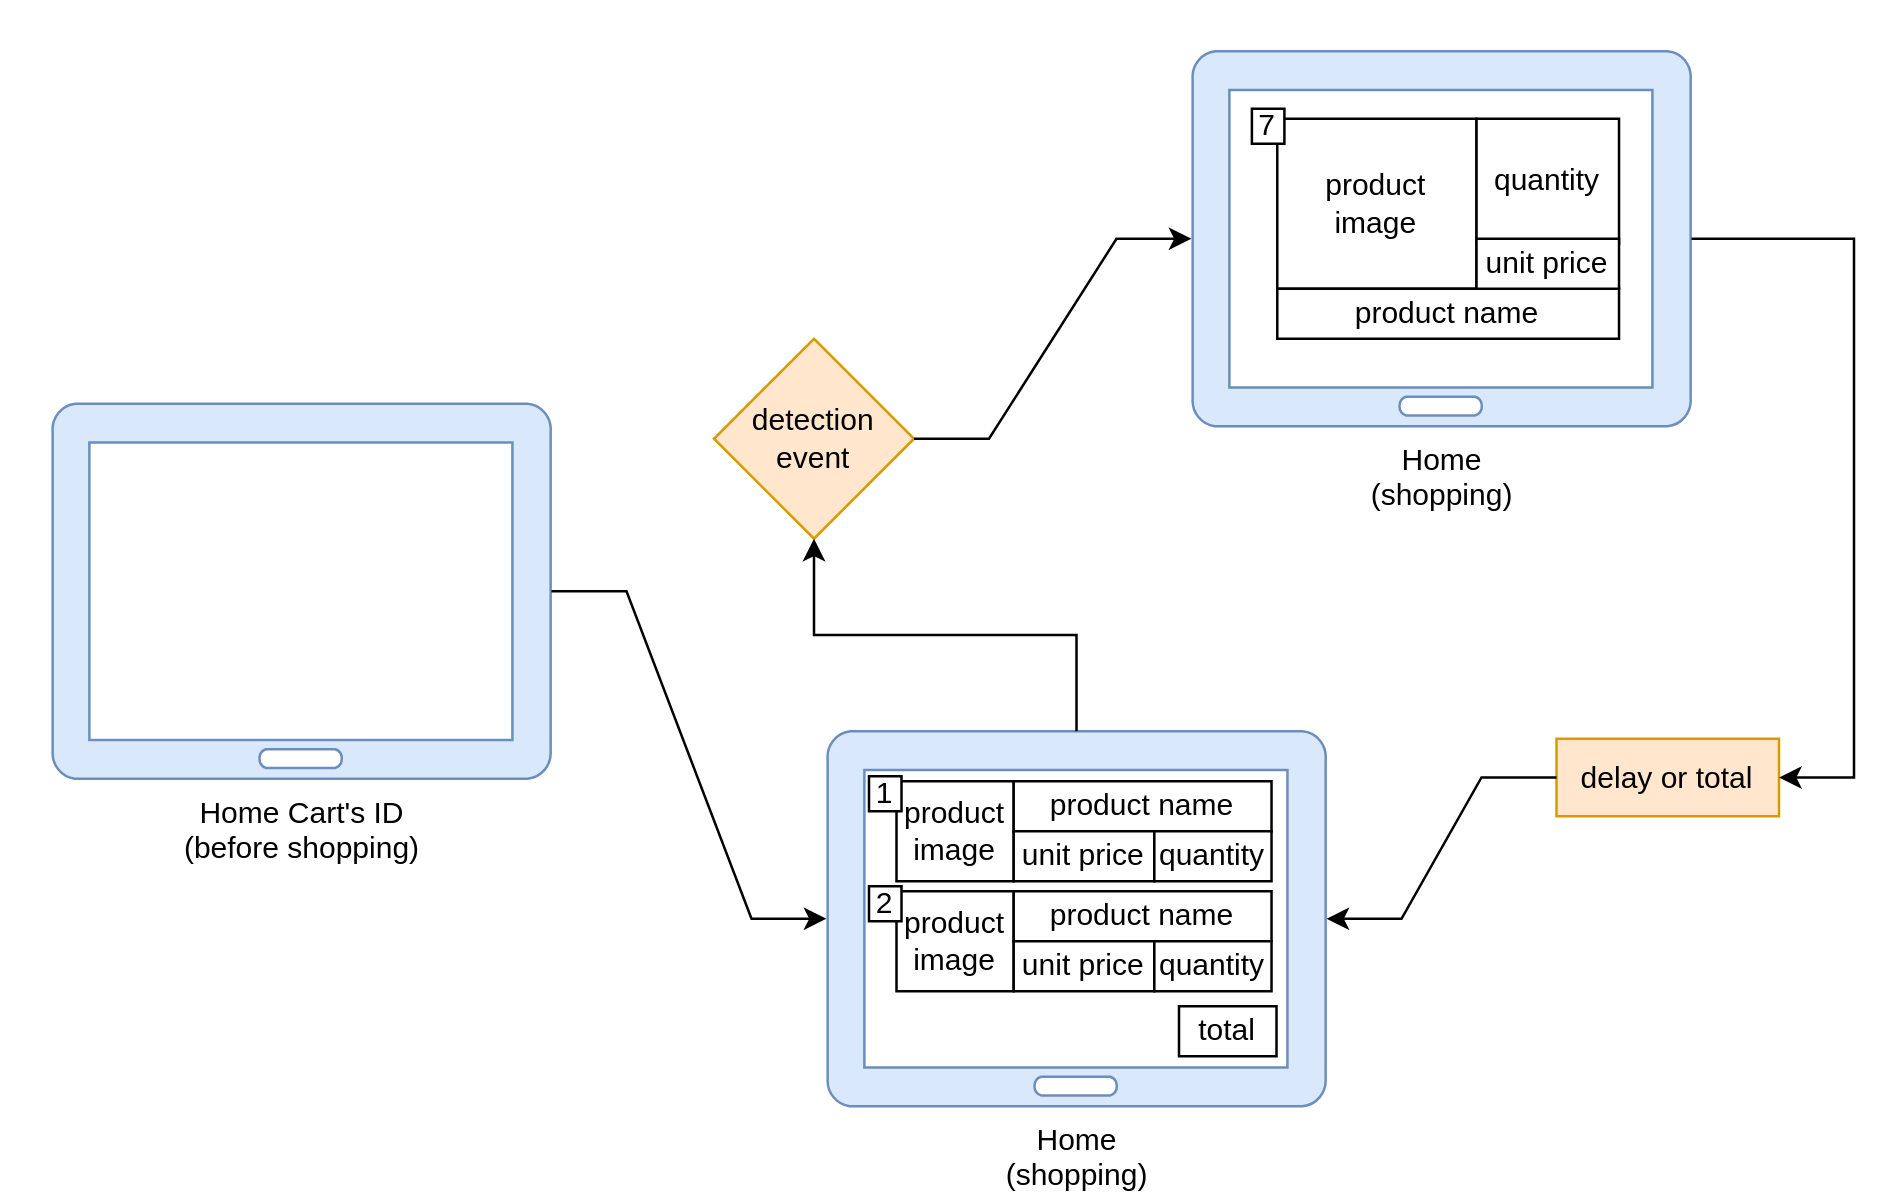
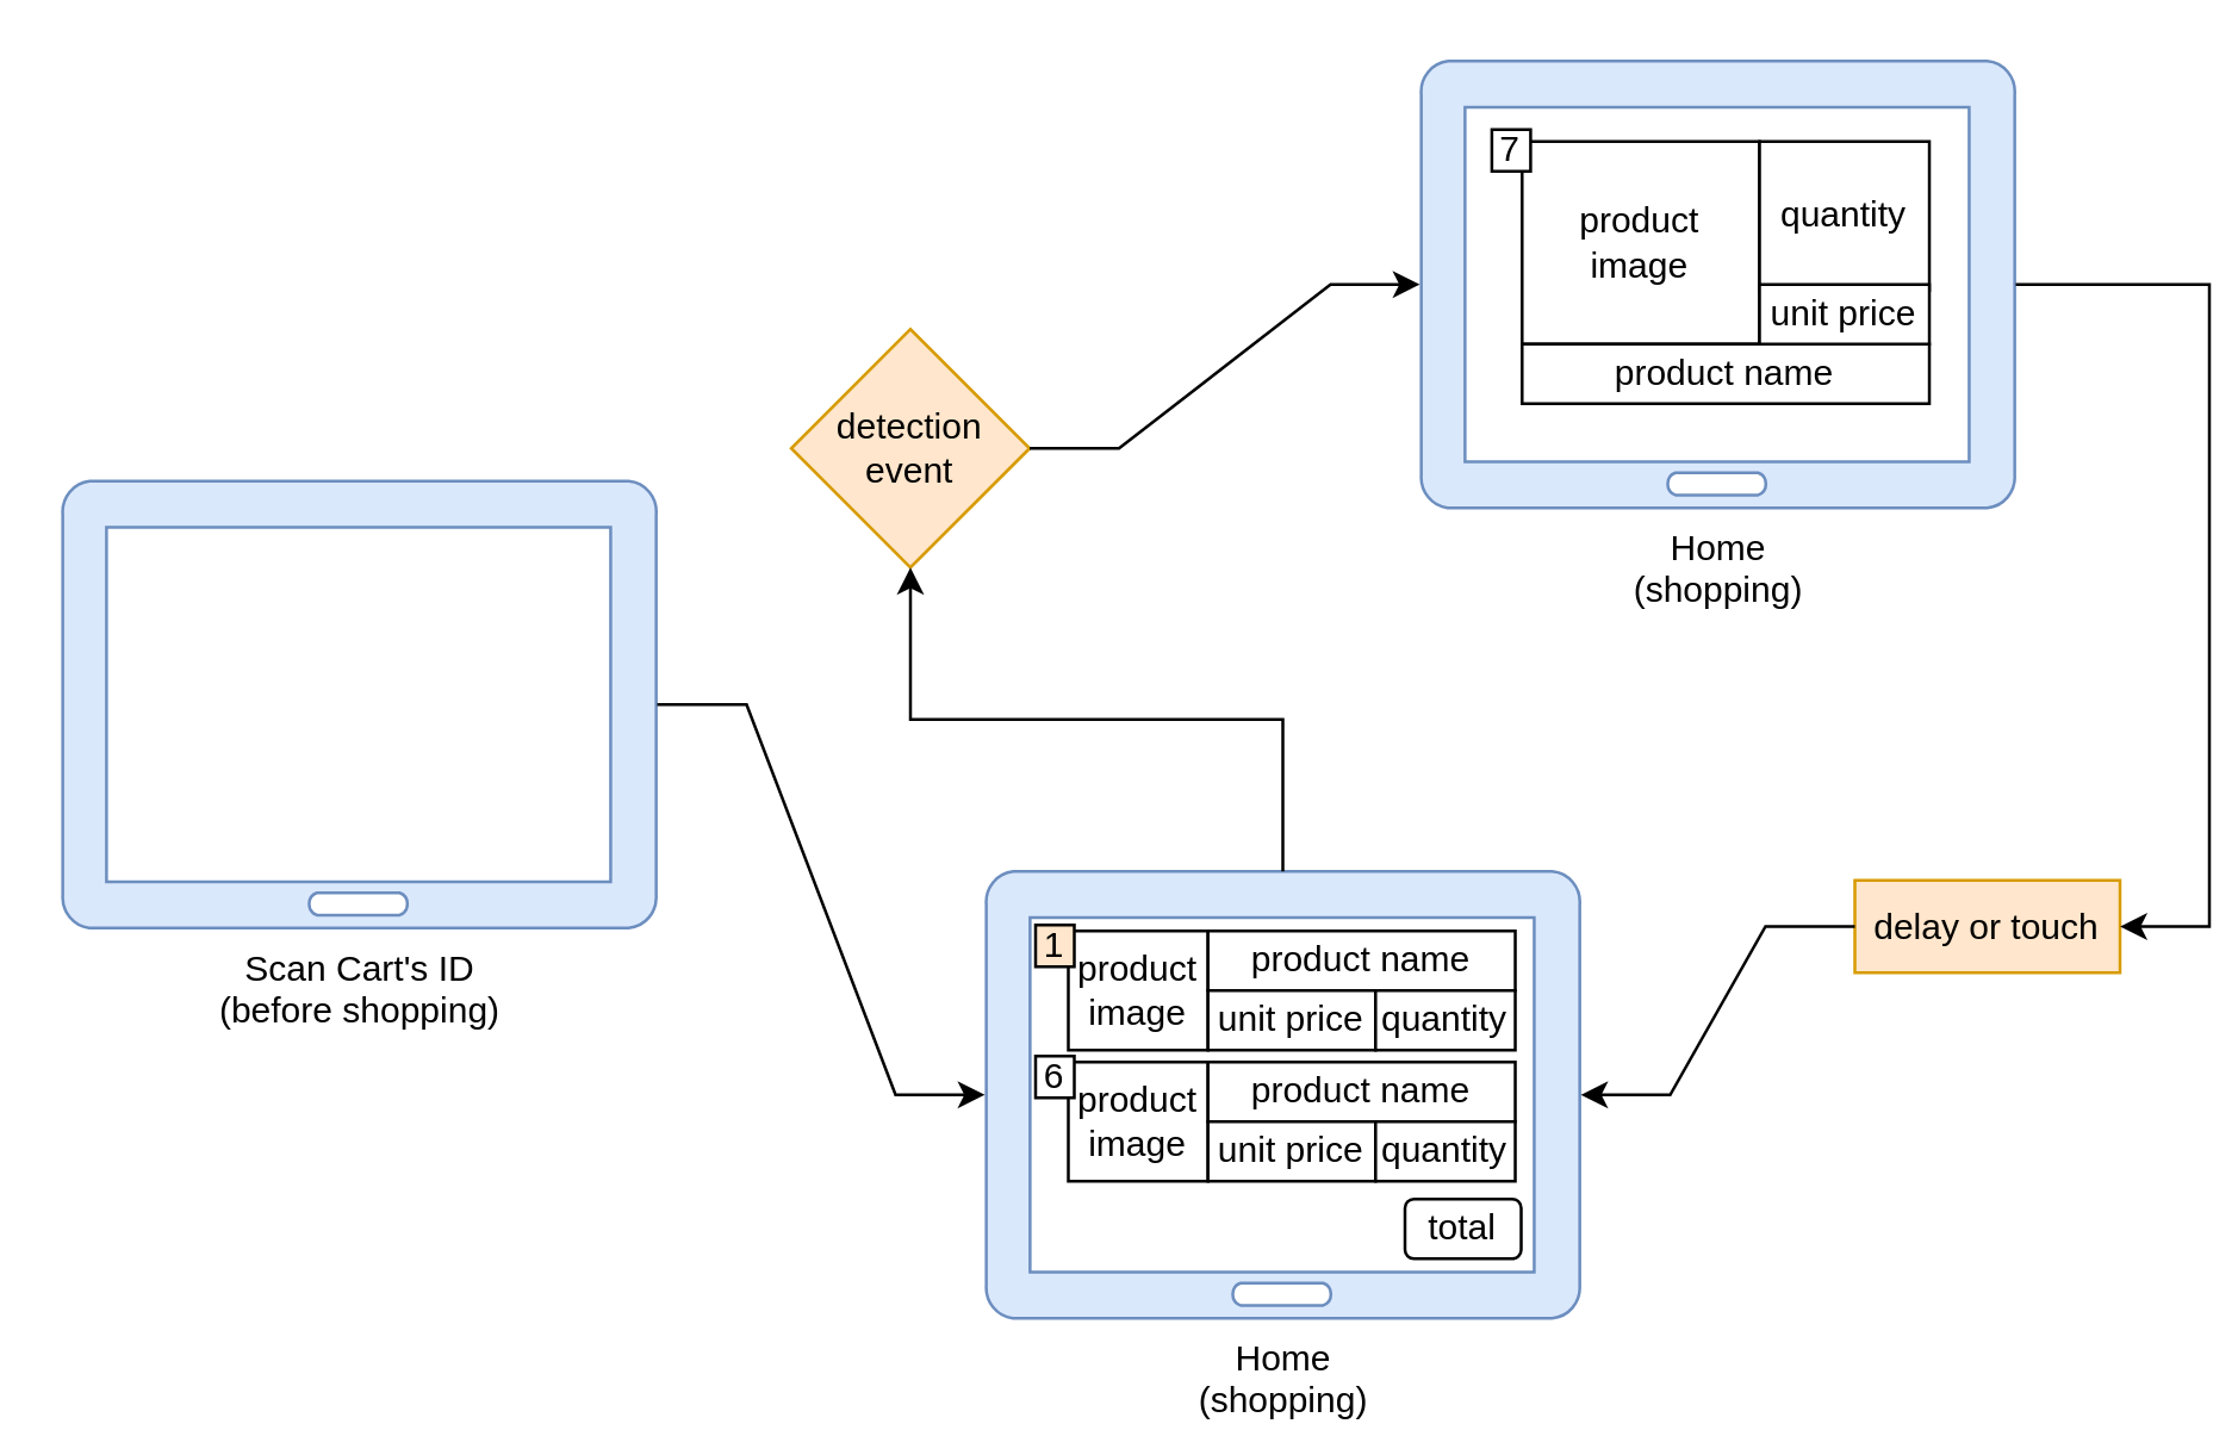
  <mxCell id="0" />
  <mxCell id="1" parent="0" />
- <mxCell id="2" value="Home Cart's ID&lt;br&gt;(before shopping)" style="verticalLabelPosition=bottom;html=1;verticalAlign=top;align=center;strokeColor=#6c8ebf;fillColor=#dae8fc;shape=mxgraph.azure.tablet;pointerEvents=1;" parent="1" vertex="1"><mxGeometry x="20" y="161" width="200" height="150" as="geometry" /></mxCell>
+ <mxCell id="2" value="Scan Cart's ID&lt;br&gt;(before shopping)" style="verticalLabelPosition=bottom;html=1;verticalAlign=top;align=center;strokeColor=#6c8ebf;fillColor=#dae8fc;shape=mxgraph.azure.tablet;pointerEvents=1;" parent="1" vertex="1"><mxGeometry x="20" y="161" width="200" height="150" as="geometry" /></mxCell>
  <mxCell id="3" value="" style="shape=image;verticalLabelPosition=bottom;labelBackgroundColor=default;verticalAlign=top;aspect=fixed;imageAspect=0;image=https://upload.wikimedia.org/wikipedia/commons/thumb/b/b8/Qr-1.svg/220px-Qr-1.svg.png;" parent="1" vertex="1"><mxGeometry x="75" y="191" width="90" height="90" as="geometry" /></mxCell>
  <mxCell id="4" value="Home&lt;br&gt;(shopping)" style="verticalLabelPosition=bottom;html=1;verticalAlign=top;align=center;strokeColor=#6c8ebf;fillColor=#dae8fc;shape=mxgraph.azure.tablet;pointerEvents=1;" parent="1" vertex="1"><mxGeometry x="330" y="292" width="200" height="150" as="geometry" /></mxCell>
- <mxCell id="5" value="total" style="rounded=0;whiteSpace=wrap;html=1;" parent="1" vertex="1"><mxGeometry x="471" y="402" width="39" height="20" as="geometry" /></mxCell>
+ <mxCell id="5" value="total" style="whiteSpace=wrap;html=1;rounded=1;" parent="1" vertex="1"><mxGeometry x="471" y="402" width="39" height="20" as="geometry" /></mxCell>
  <mxCell id="6" value="product&lt;br&gt;image" style="rounded=0;whiteSpace=wrap;html=1;" parent="1" vertex="1"><mxGeometry x="358" y="312" width="46.875" height="40" as="geometry" /></mxCell>
  <mxCell id="7" value="product name" style="rounded=0;whiteSpace=wrap;html=1;" parent="1" vertex="1"><mxGeometry x="404.875" y="312" width="103.125" height="20" as="geometry" /></mxCell>
  <mxCell id="8" value="unit price" style="rounded=0;whiteSpace=wrap;html=1;" parent="1" vertex="1"><mxGeometry x="404.875" y="332" width="56.25" height="20" as="geometry" /></mxCell>
  <mxCell id="9" value="quantity" style="rounded=0;whiteSpace=wrap;html=1;" parent="1" vertex="1"><mxGeometry x="461.125" y="332" width="46.875" height="20" as="geometry" /></mxCell>
  <mxCell id="10" value="product&lt;br&gt;image" style="rounded=0;whiteSpace=wrap;html=1;" parent="1" vertex="1"><mxGeometry x="358" y="356" width="46.875" height="40" as="geometry" /></mxCell>
  <mxCell id="11" value="product name" style="rounded=0;whiteSpace=wrap;html=1;" parent="1" vertex="1"><mxGeometry x="404.875" y="356" width="103.125" height="20" as="geometry" /></mxCell>
  <mxCell id="12" value="unit price" style="rounded=0;whiteSpace=wrap;html=1;" parent="1" vertex="1"><mxGeometry x="404.875" y="376" width="56.25" height="20" as="geometry" /></mxCell>
  <mxCell id="13" value="quantity" style="rounded=0;whiteSpace=wrap;html=1;" parent="1" vertex="1"><mxGeometry x="461.125" y="376" width="46.875" height="20" as="geometry" /></mxCell>
- <mxCell id="14" value="2" style="rounded=0;whiteSpace=wrap;html=1;" parent="1" vertex="1"><mxGeometry x="347" y="354" width="13" height="14" as="geometry" /></mxCell>
- <mxCell id="15" value="1" style="rounded=0;whiteSpace=wrap;html=1;" parent="1" vertex="1"><mxGeometry x="347" y="310" width="13" height="14" as="geometry" /></mxCell>
- <mxCell id="16" value="detection&lt;br&gt;event" style="rhombus;whiteSpace=wrap;html=1;fillColor=#ffe6cc;strokeColor=#d79b00;direction=south;" vertex="1" parent="1"><mxGeometry x="285" y="135" width="80" height="80" as="geometry" /></mxCell>
+ <mxCell id="14" value="6" style="rounded=0;whiteSpace=wrap;html=1;" parent="1" vertex="1"><mxGeometry x="347" y="354" width="13" height="14" as="geometry" /></mxCell>
+ <mxCell id="15" value="1" style="rounded=0;whiteSpace=wrap;html=1;fillColor=#ffe6cc;" parent="1" vertex="1"><mxGeometry x="347" y="310" width="13" height="14" as="geometry" /></mxCell>
+ <mxCell id="16" value="detection&lt;br&gt;event" style="rhombus;whiteSpace=wrap;html=1;fillColor=#ffe6cc;strokeColor=#d79b00;direction=south;" vertex="1" parent="1"><mxGeometry x="265" y="110" width="80" height="80" as="geometry" /></mxCell>
  <mxCell id="17" value="" style="endArrow=classic;html=1;rounded=0;edgeStyle=orthogonalEdgeStyle;" edge="1" parent="1" target="16" source="4"><mxGeometry width="50" height="50" relative="1" as="geometry"><mxPoint x="460" y="36" as="sourcePoint" /><mxPoint x="439" y="-78" as="targetPoint" /></mxGeometry></mxCell>
  <mxCell id="18" value="" style="endArrow=classic;html=1;rounded=0;edgeStyle=entityRelationEdgeStyle;" edge="1" parent="1" source="2" target="4"><mxGeometry width="50" height="50" relative="1" as="geometry"><mxPoint x="616" y="246" as="sourcePoint" /><mxPoint x="695" y="301" as="targetPoint" /></mxGeometry></mxCell>
  <mxCell id="19" value="Home&lt;br&gt;(shopping)" style="verticalLabelPosition=bottom;html=1;verticalAlign=top;align=center;strokeColor=#6c8ebf;fillColor=#dae8fc;shape=mxgraph.azure.tablet;pointerEvents=1;" vertex="1" parent="1"><mxGeometry x="476" y="20" width="200" height="150" as="geometry" /></mxCell>
  <mxCell id="20" value="product&lt;br&gt;image" style="rounded=0;whiteSpace=wrap;html=1;" vertex="1" parent="1"><mxGeometry x="510.31" y="47" width="79.69" height="68" as="geometry" /></mxCell>
  <mxCell id="21" value="7" style="rounded=0;whiteSpace=wrap;html=1;" vertex="1" parent="1"><mxGeometry x="500.16" y="43" width="13" height="14" as="geometry" /></mxCell>
  <mxCell id="22" value="product name" style="rounded=0;whiteSpace=wrap;html=1;" vertex="1" parent="1"><mxGeometry x="510.31" y="115" width="136.7" height="20" as="geometry" /></mxCell>
  <mxCell id="23" value="quantity" style="rounded=0;whiteSpace=wrap;html=1;" vertex="1" parent="1"><mxGeometry x="590.01" y="47" width="57" height="50" as="geometry" /></mxCell>
  <mxCell id="24" value="unit price" style="rounded=0;whiteSpace=wrap;html=1;" vertex="1" parent="1"><mxGeometry x="590" y="95" width="57.01" height="20" as="geometry" /></mxCell>
  <mxCell id="25" value="" style="endArrow=classic;html=1;rounded=0;edgeStyle=entityRelationEdgeStyle;" edge="1" parent="1" source="16" target="19"><mxGeometry width="50" height="50" relative="1" as="geometry"><mxPoint x="540" y="377" as="sourcePoint" /><mxPoint x="526" y="182" as="targetPoint" /></mxGeometry></mxCell>
- <mxCell id="26" value="delay or total" style="whiteSpace=wrap;html=1;fillColor=#ffe6cc;strokeColor=#d79b00;" vertex="1" parent="1"><mxGeometry x="622" y="295" width="89" height="31" as="geometry" /></mxCell>
+ <mxCell id="26" value="delay or touch" style="whiteSpace=wrap;html=1;fillColor=#ffe6cc;strokeColor=#d79b00;" vertex="1" parent="1"><mxGeometry x="622" y="295" width="89" height="31" as="geometry" /></mxCell>
  <mxCell id="27" value="" style="endArrow=classic;html=1;rounded=0;edgeStyle=entityRelationEdgeStyle;" edge="1" parent="1" source="26" target="4"><mxGeometry width="50" height="50" relative="1" as="geometry"><mxPoint x="230" y="246" as="sourcePoint" /><mxPoint x="340" y="377" as="targetPoint" /></mxGeometry></mxCell>
  <mxCell id="28" value="" style="endArrow=classic;html=1;rounded=0;edgeStyle=entityRelationEdgeStyle;" edge="1" parent="1" source="19" target="26"><mxGeometry width="50" height="50" relative="1" as="geometry"><mxPoint x="471" y="231" as="sourcePoint" /><mxPoint x="540" y="377" as="targetPoint" /></mxGeometry></mxCell>
